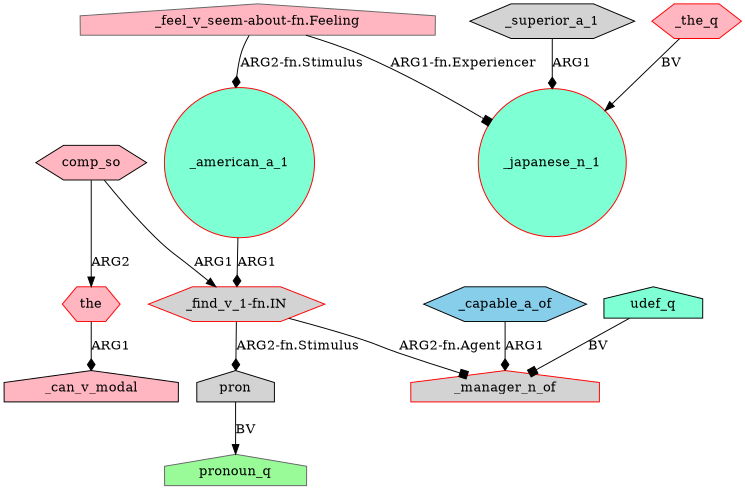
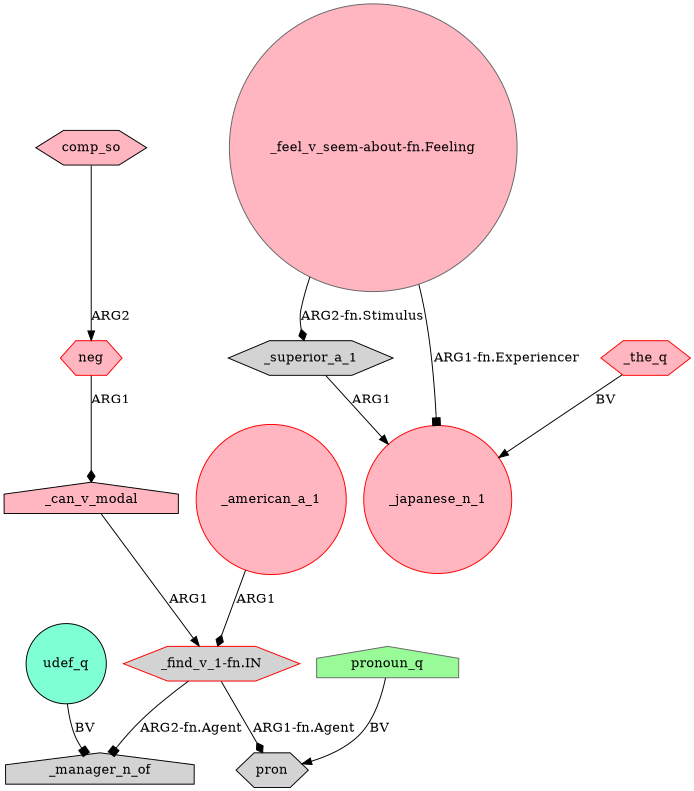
  digraph {
    node [color=black fillcolor=lightpink shape=hexagon style=filled]
    edge [arrowhead=normal]
    comp_so
-   neg [color=red label=the]
+   neg [color=red]
    _superior_a_1 [fillcolor=lightgrey]
-   _japanese_n_1 [color=red fillcolor=aquamarine shape=circle]
+   _japanese_n_1 [color=red shape=circle]
    _can_v_modal [shape=house]
    "_find_v_1-fn.IN" [color=red fillcolor=lightgrey]
-   _manager_n_of [color=red fillcolor=lightgrey shape=house]
-   pron [fillcolor=lightgrey shape=house]
-   _capable_a_of [fillcolor=skyblue]
-   _american_a_1 [color=red fillcolor=aquamarine shape=circle]
+   _manager_n_of [fillcolor=lightgrey shape=house]
+   pron [fillcolor=lightgrey]
+   _american_a_1 [color=red shape=circle]
    pronoun_q [color=gray40 fillcolor=palegreen shape=house]
-   "_feel_v_seem-about-fn.Feeling" [color=gray40 shape=house]
+   "_feel_v_seem-about-fn.Feeling" [color=gray40 shape=circle]
    _the_q [color=red]
-   udef_q [fillcolor=aquamarine shape=house]
+   udef_q [fillcolor=aquamarine shape=circle]
    comp_so -> neg [label=ARG2]
    neg -> _can_v_modal [arrowhead=diamond label=ARG1]
-   _superior_a_1 -> _japanese_n_1 [arrowhead=diamond label=ARG1]
-   comp_so -> "_find_v_1-fn.IN" [label=ARG1]
+   _superior_a_1 -> _japanese_n_1 [label=ARG1]
+   _can_v_modal -> "_find_v_1-fn.IN" [label=ARG1]
    "_find_v_1-fn.IN" -> _manager_n_of [arrowhead=box label="ARG2-fn.Agent"]
-   "_find_v_1-fn.IN" -> pron [arrowhead=diamond label="ARG2-fn.Stimulus"]
-   _capable_a_of -> _manager_n_of [arrowhead=diamond label=ARG1]
+   "_find_v_1-fn.IN" -> pron [arrowhead=diamond label="ARG1-fn.Agent"]
    _american_a_1 -> "_find_v_1-fn.IN" [arrowhead=diamond label=ARG1]
-   pron -> pronoun_q [label=BV]
-   "_feel_v_seem-about-fn.Feeling" -> _american_a_1 [arrowhead=diamond label="ARG2-fn.Stimulus"]
+   pronoun_q -> pron [label=BV]
+   "_feel_v_seem-about-fn.Feeling" -> _superior_a_1 [arrowhead=diamond label="ARG2-fn.Stimulus"]
    "_feel_v_seem-about-fn.Feeling" -> _japanese_n_1 [arrowhead=box label="ARG1-fn.Experiencer"]
    _the_q -> _japanese_n_1 [label=BV]
    udef_q -> _manager_n_of [arrowhead=box label=BV]
  }
